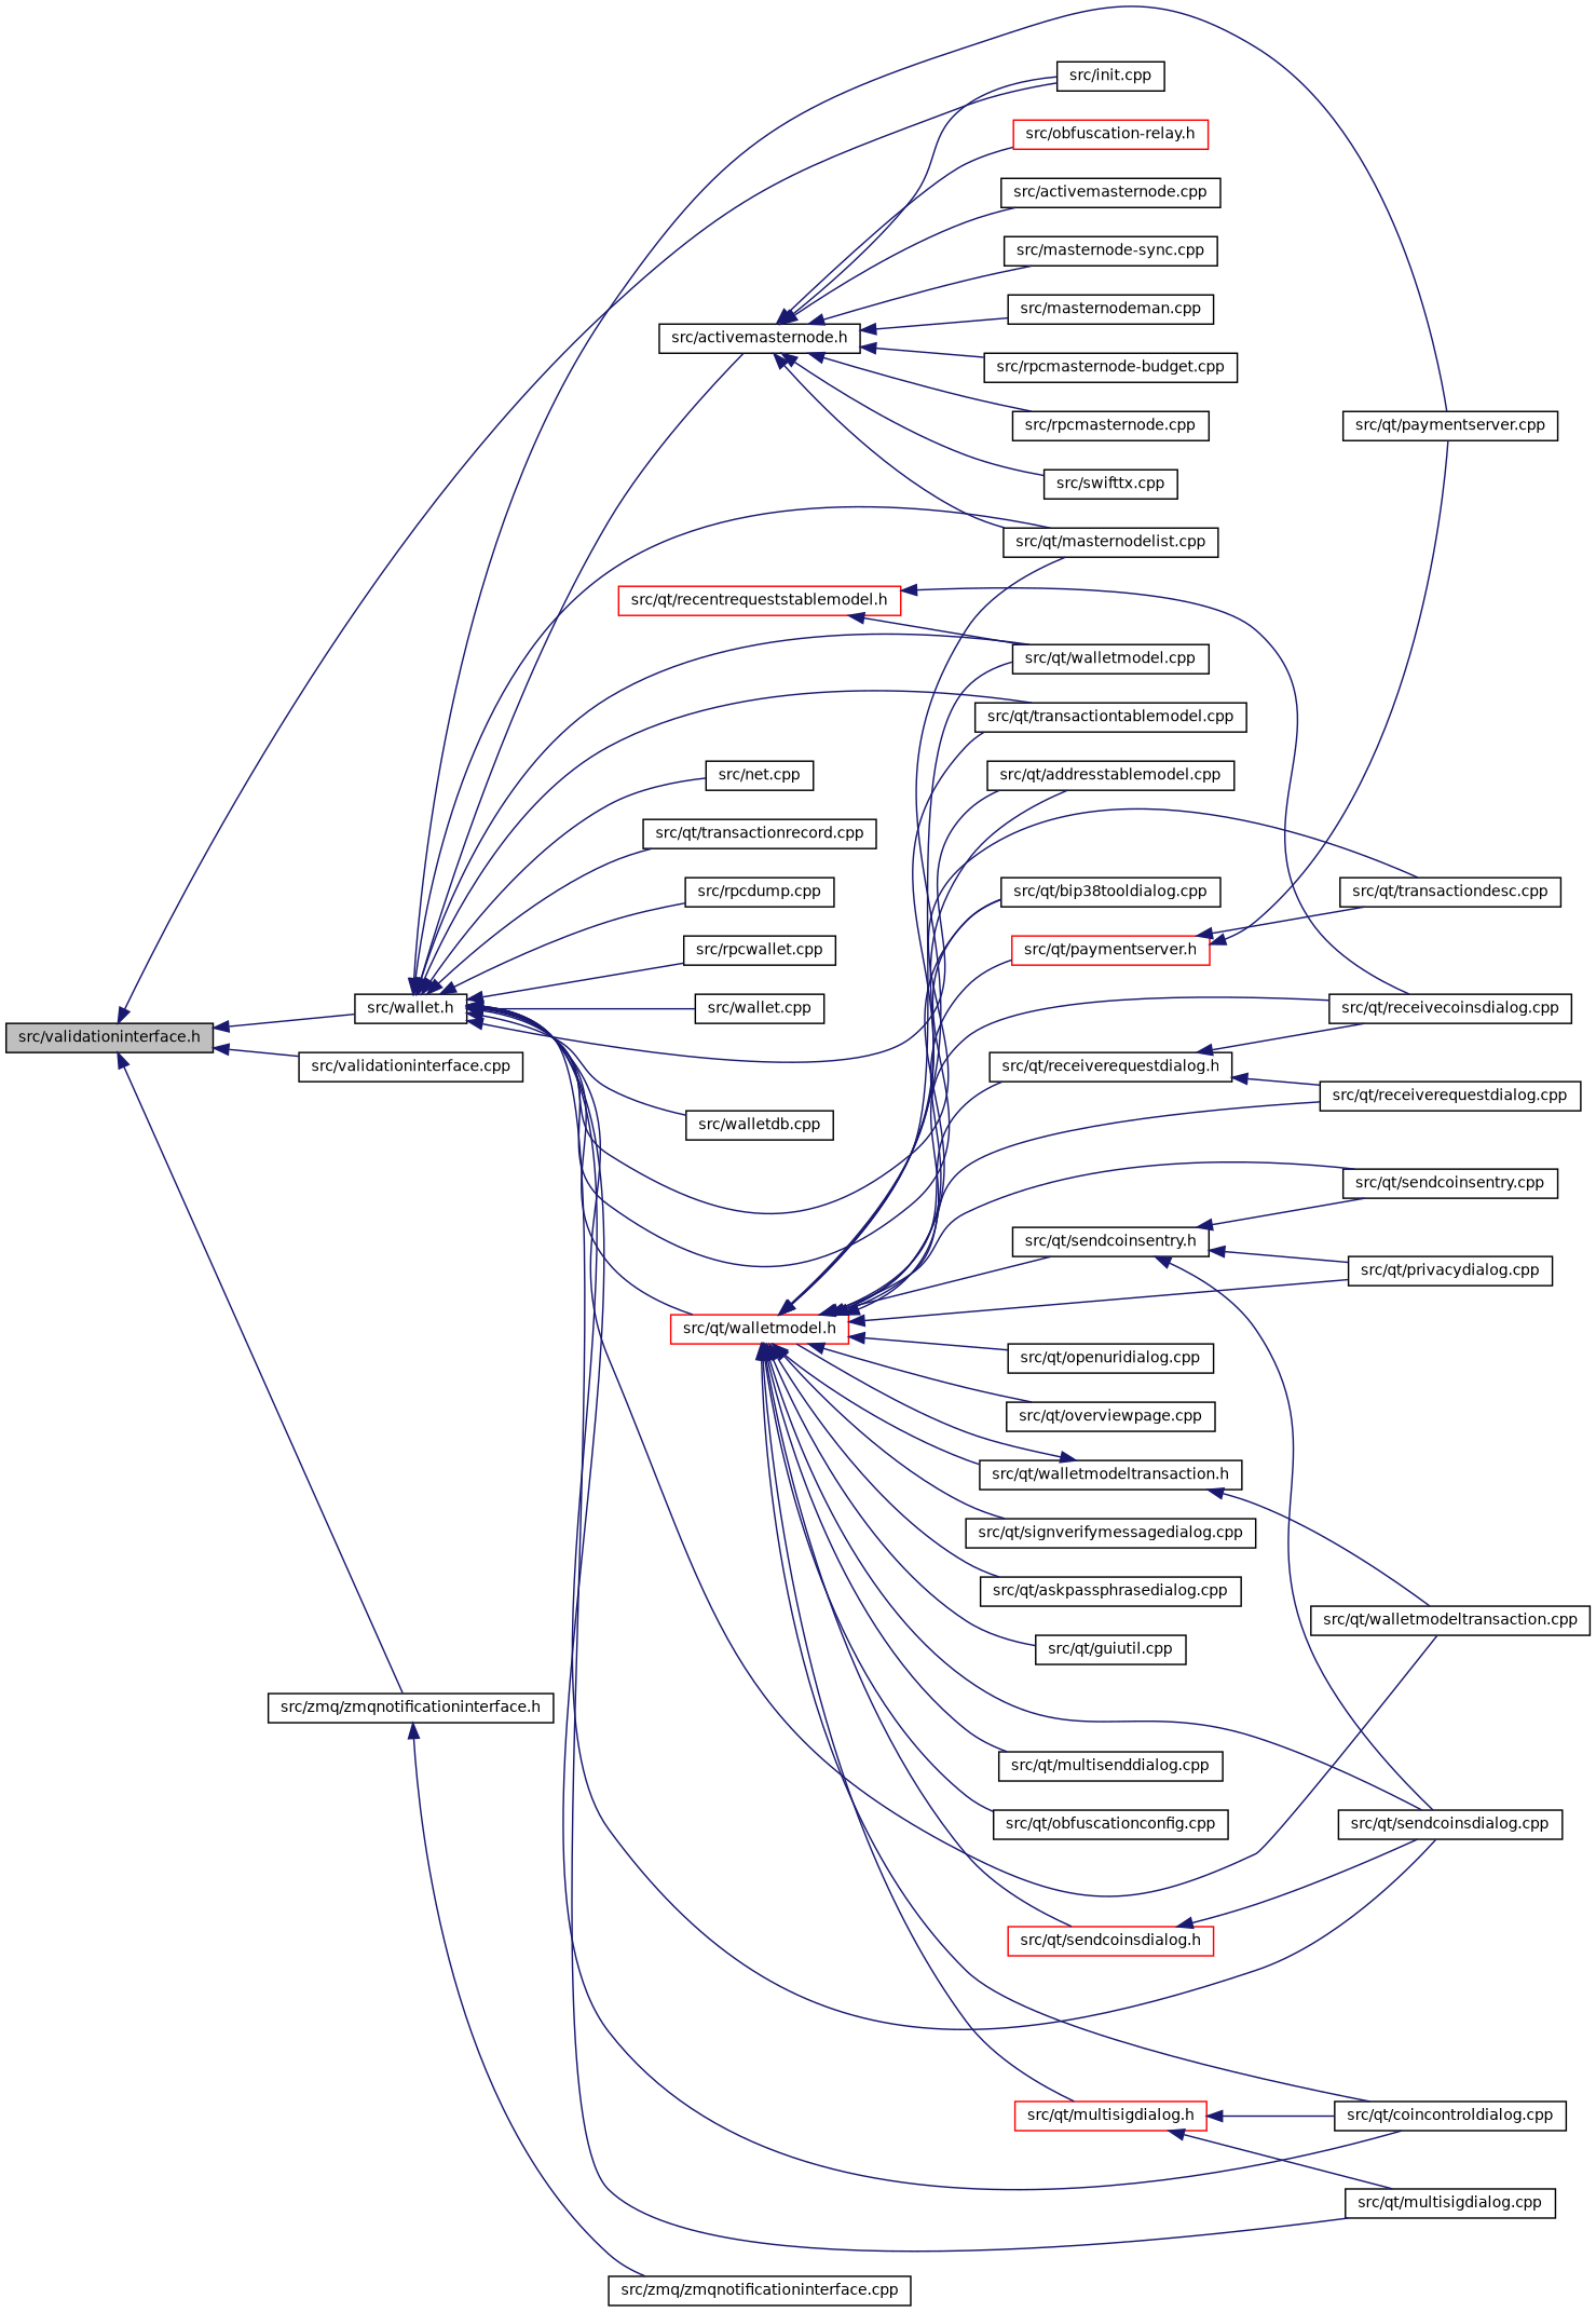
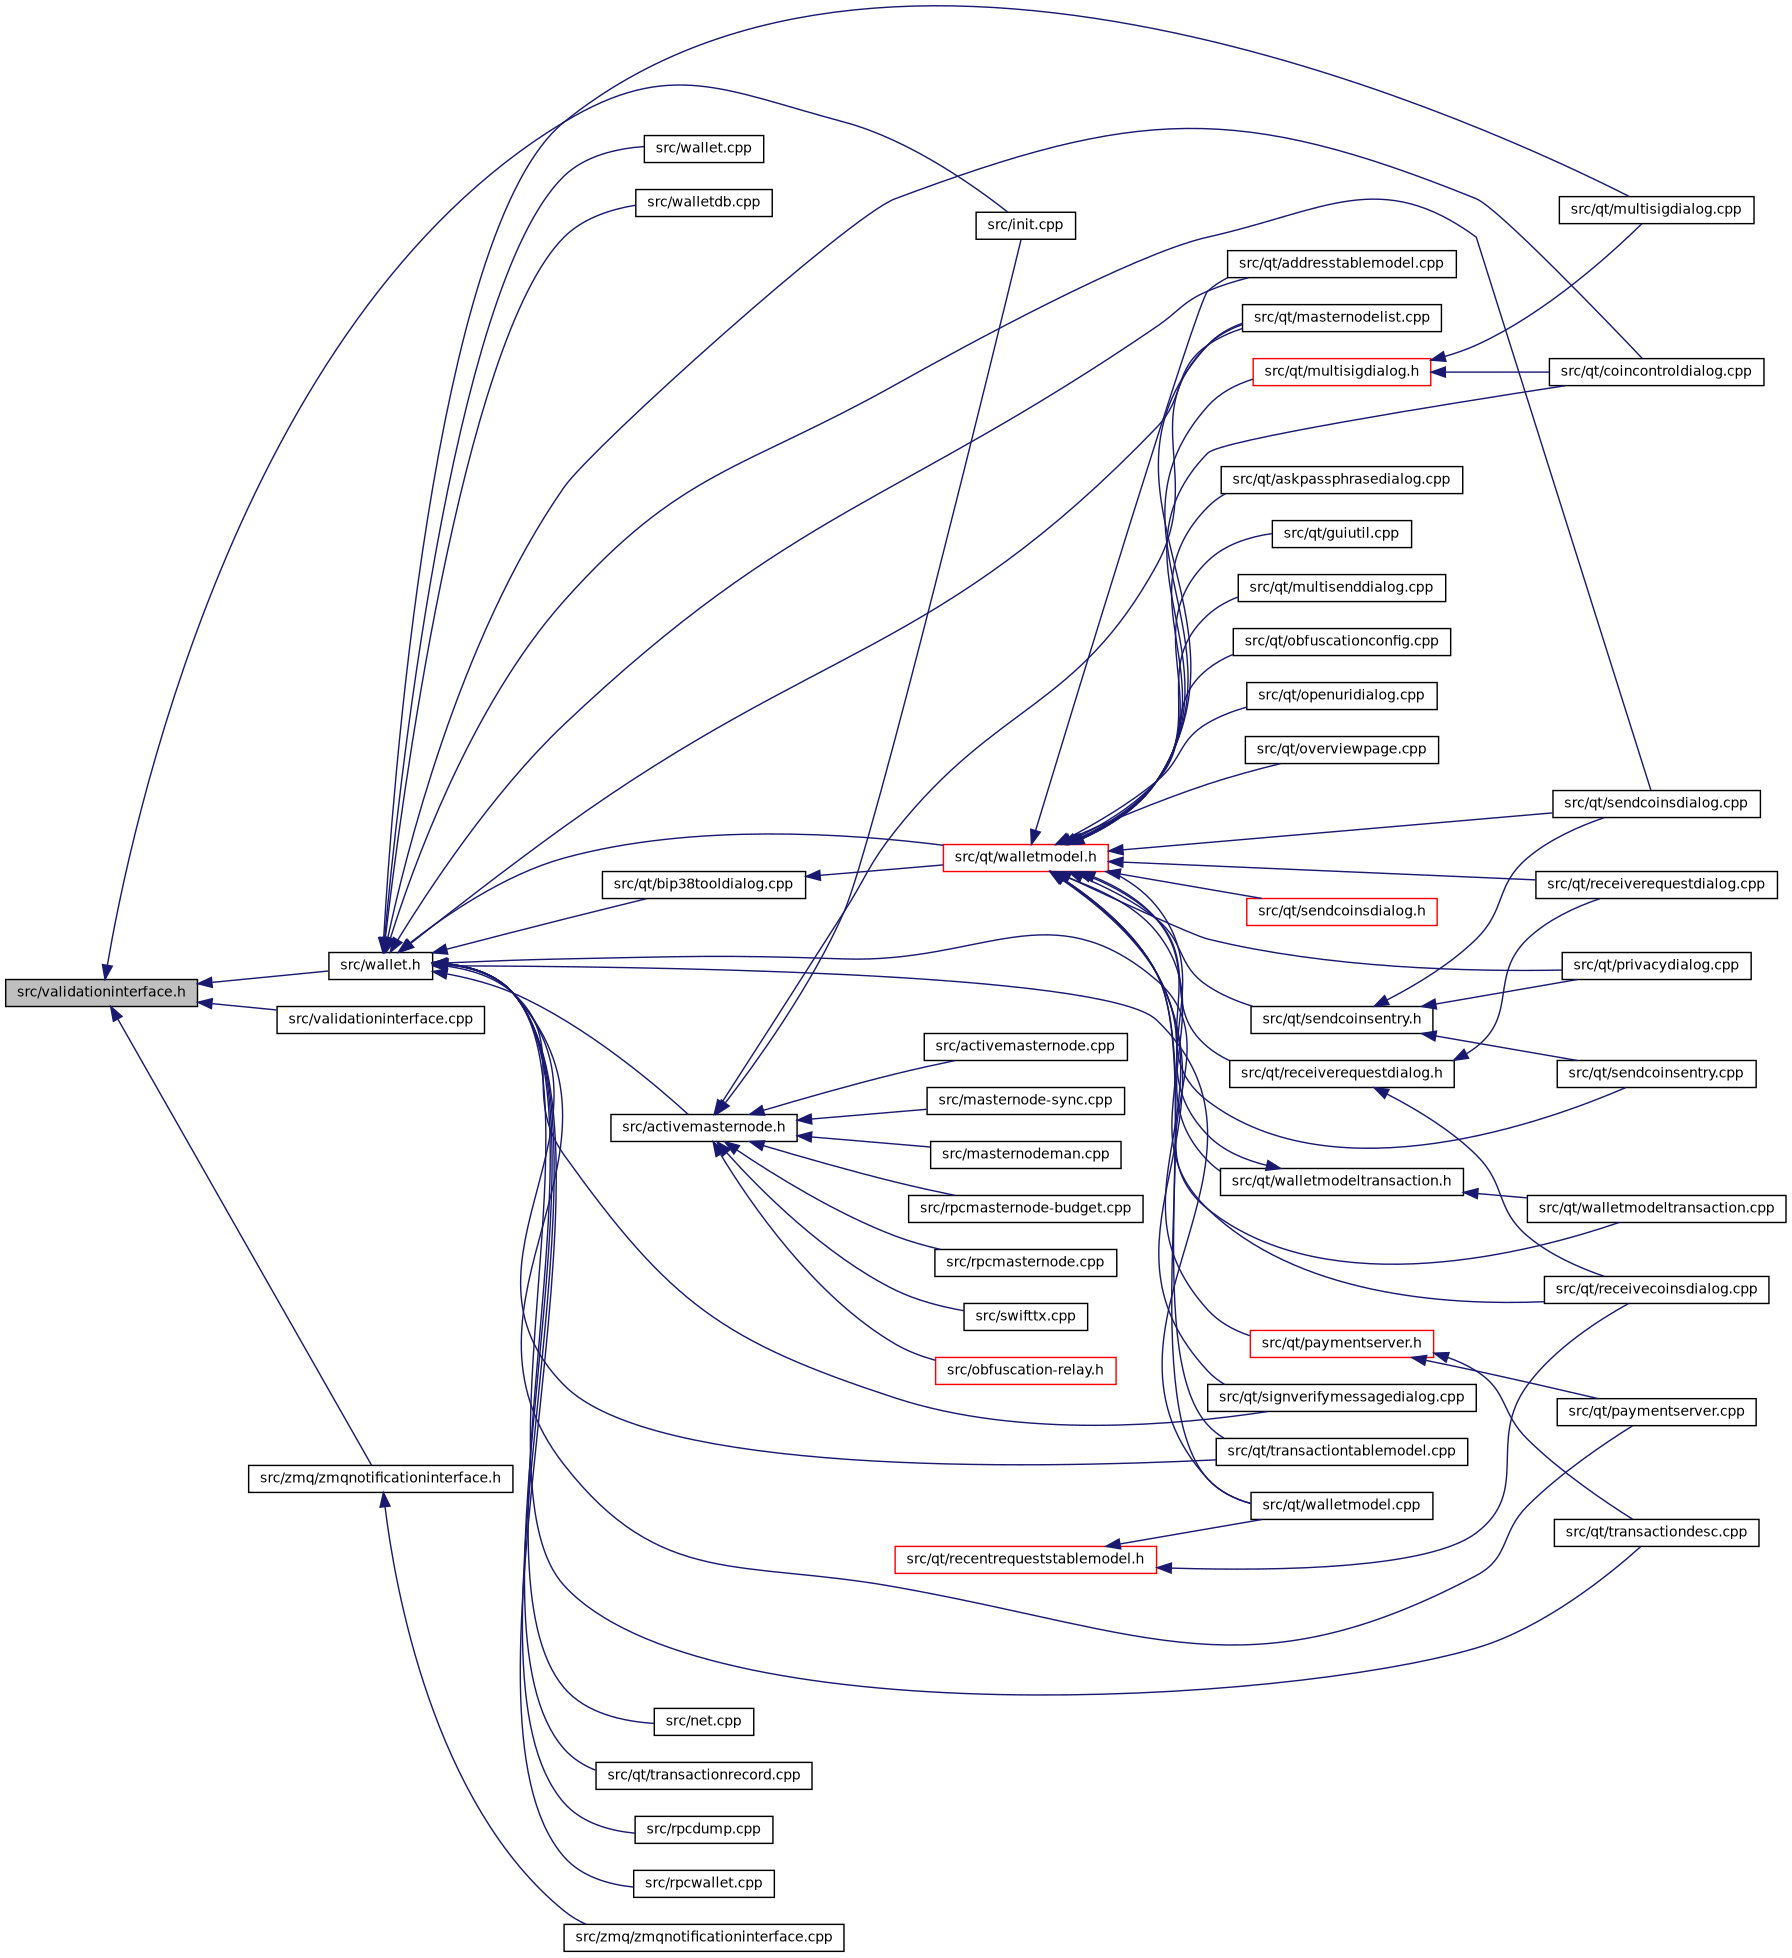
  digraph {
    rankdir=LR
    node [color=black fillcolor=white fontname=Helvetica fontsize=10 shape=record style=filled]
    edge [color=midnightblue dir=back fontname=Helvetica fontsize=10 labelfontname=Helvetica labelfontsize=10 style=solid]
    n1 [fillcolor=grey75 fontcolor=black height=0.2 label="src/validationinterface.h" width=0.4]
    n2 [height=0.2 label="src/wallet.h" width=0.4]
    n3 [height=0.2 label="src/init.cpp" width=0.4]
    n4 [height=0.2 label="src/validationinterface.cpp" width=0.4]
    n5 [height=0.2 label="src/zmq/zmqnotificationinterface.h" width=0.4]
    n6 [height=0.2 label="src/activemasternode.h" width=0.4]
    n7 [height=0.2 label="src/qt/masternodelist.cpp" width=0.4]
    n8 [height=0.2 label="src/net.cpp" width=0.4]
    n9 [color=red height=0.2 label="src/qt/walletmodel.h" width=0.4]
    n10 [height=0.2 label="src/qt/addresstablemodel.cpp" width=0.4]
    n11 [height=0.2 label="src/qt/walletmodeltransaction.cpp" width=0.4]
    n12 [height=0.2 label="src/qt/bip38tooldialog.cpp" width=0.4]
    n13 [height=0.2 label="src/qt/coincontroldialog.cpp" width=0.4]
    n14 [height=0.2 label="src/qt/multisigdialog.cpp" width=0.4]
    n15 [height=0.2 label="src/qt/paymentserver.cpp" width=0.4]
    n16 [height=0.2 label="src/qt/transactiondesc.cpp" width=0.4]
    n17 [height=0.2 label="src/qt/sendcoinsdialog.cpp" width=0.4]
    n18 [height=0.2 label="src/qt/walletmodel.cpp" width=0.4]
    n19 [height=0.2 label="src/qt/signverifymessagedialog.cpp" width=0.4]
    n20 [height=0.2 label="src/qt/transactiontablemodel.cpp" width=0.4]
    n21 [height=0.2 label="src/qt/transactionrecord.cpp" width=0.4]
    n22 [height=0.2 label="src/rpcdump.cpp" width=0.4]
    n23 [height=0.2 label="src/rpcwallet.cpp" width=0.4]
    n24 [height=0.2 label="src/wallet.cpp" width=0.4]
    n25 [height=0.2 label="src/walletdb.cpp" width=0.4]
    n26 [height=0.2 label="src/zmq/zmqnotificationinterface.cpp" width=0.4]
    n27 [color=red height=0.2 label="src/obfuscation-relay.h" width=0.4]
    n28 [height=0.2 label="src/activemasternode.cpp" width=0.4]
    n29 [height=0.2 label="src/masternode-sync.cpp" width=0.4]
    n30 [height=0.2 label="src/masternodeman.cpp" width=0.4]
    n31 [height=0.2 label="src/rpcmasternode-budget.cpp" width=0.4]
    n32 [height=0.2 label="src/rpcmasternode.cpp" width=0.4]
    n33 [height=0.2 label="src/swifttx.cpp" width=0.4]
    n34 [height=0.2 label="src/qt/walletmodeltransaction.h" width=0.4]
    n35 [height=0.2 label="src/qt/askpassphrasedialog.cpp" width=0.4]
    n36 [color=red height=0.2 label="src/qt/multisigdialog.h" width=0.4]
    n37 [height=0.2 label="src/qt/guiutil.cpp" width=0.4]
    n38 [height=0.2 label="src/qt/multisenddialog.cpp" width=0.4]
    n39 [height=0.2 label="src/qt/obfuscationconfig.cpp" width=0.4]
    n40 [height=0.2 label="src/qt/openuridialog.cpp" width=0.4]
    n41 [height=0.2 label="src/qt/overviewpage.cpp" width=0.4]
    n42 [color=red height=0.2 label="src/qt/paymentserver.h" width=0.4]
    n43 [height=0.2 label="src/qt/sendcoinsentry.h" width=0.4]
    n44 [height=0.2 label="src/qt/privacydialog.cpp" width=0.4]
    n45 [height=0.2 label="src/qt/sendcoinsentry.cpp" width=0.4]
    n46 [height=0.2 label="src/qt/receiverequestdialog.h" width=0.4]
    n47 [height=0.2 label="src/qt/receivecoinsdialog.cpp" width=0.4]
    n48 [height=0.2 label="src/qt/receiverequestdialog.cpp" width=0.4]
    n49 [color=red height=0.2 label="src/qt/sendcoinsdialog.h" width=0.4]
    n50 [color=red height=0.2 label="src/qt/recentrequeststablemodel.h" width=0.4]
    n1 -> n2
    n1 -> n3
    n1 -> n4
    n1 -> n5
    n2 -> n6
    n2 -> n7
    n2 -> n8
    n2 -> n9
    n2 -> n10
    n2 -> n11
    n2 -> n12
    n2 -> n13
    n2 -> n14
    n2 -> n15
    n2 -> n16
    n2 -> n17
    n2 -> n18
+   n2 -> n19
    n2 -> n20
    n2 -> n21
    n2 -> n22
    n2 -> n23
    n2 -> n24
    n2 -> n25
    n5 -> n26
    n6 -> n3
    n6 -> n7
    n6 -> n27
    n6 -> n28
    n6 -> n29
    n6 -> n30
    n6 -> n31
    n6 -> n32
    n6 -> n33
    n9 -> n7
    n9 -> n10
-   n9 -> n12
+   n12 -> n9
    n9 -> n13
    n9 -> n17
    n9 -> n18
    n9 -> n19
    n9 -> n20
    n9 -> n34
    n9 -> n35
    n9 -> n36
    n9 -> n37
    n9 -> n38
    n9 -> n39
    n9 -> n40
    n9 -> n41
    n9 -> n42
    n9 -> n43
    n9 -> n44
    n9 -> n45
    n9 -> n46
    n9 -> n47
    n9 -> n48
    n9 -> n49
    n34 -> n9
    n34 -> n11
    n36 -> n13
    n36 -> n14
    n42 -> n15
    n42 -> n16
    n43 -> n17
    n43 -> n44
    n43 -> n45
    n46 -> n47
    n46 -> n48
-   n49 -> n17
    n50 -> n18
    n50 -> n47
  }
